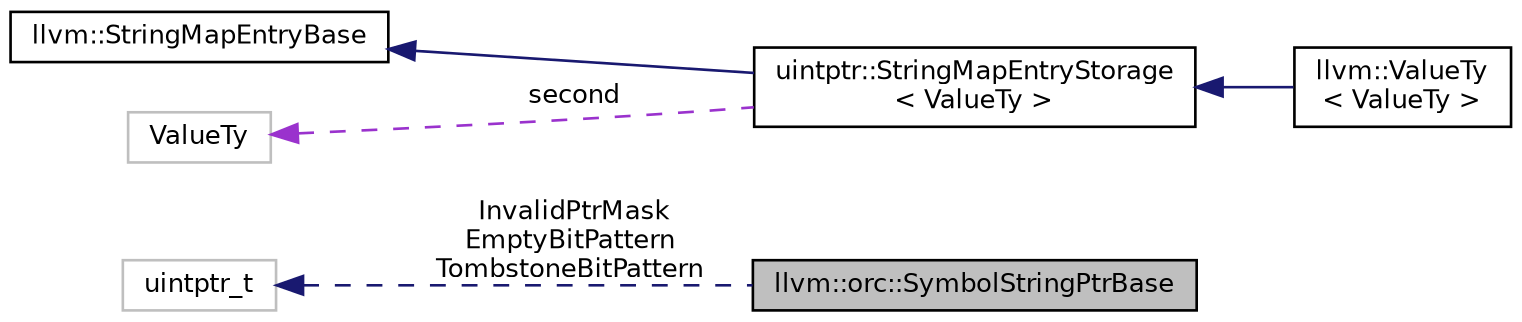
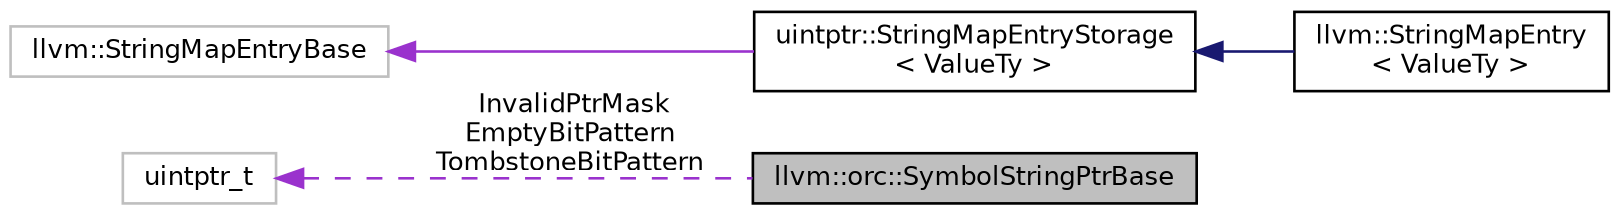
  digraph {
    rankdir=LR
    node [color=black fontname=Helvetica fontsize=10 shape=record]
    edge [color=midnightblue dir=back fontname=Helvetica fontsize=10 labelfontname=Helvetica labelfontsize=10 style=solid]
    n1 [fillcolor=grey75 fontcolor=black height=0.2 label="llvm::orc::SymbolStringPtrBase" style=filled width=0.4]
-   n2 [height=0.2 label="llvm::ValueTy\l\< ValueTy \>" width=0.4]
+   n2 [height=0.2 label="llvm::StringMapEntry\l\< ValueTy \>" width=0.4]
    n3 [height=0.2 label="uintptr::StringMapEntryStorage\l\< ValueTy \>" width=0.4]
-   n4 [height=0.2 label="llvm::StringMapEntryBase" width=0.4]
-   n5 [color=grey75 height=0.2 label=ValueTy width=0.4]
+   n4 [color=grey75 height=0.2 label="llvm::StringMapEntryBase" width=0.4]
    n6 [color=grey75 height=0.2 label=uintptr_t width=0.4]
    n3 -> n2
-   n4 -> n3
-   n5 -> n3 [color=darkorchid3 label=" second" style=dashed]
-   n6 -> n1 [label=" InvalidPtrMask\nEmptyBitPattern\nTombstoneBitPattern" style=dashed]
+   n4 -> n3 [color=darkorchid3]
+   n6 -> n1 [color=darkorchid3 label=" InvalidPtrMask\nEmptyBitPattern\nTombstoneBitPattern" style=dashed]
  }
